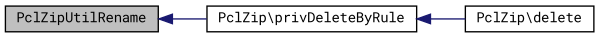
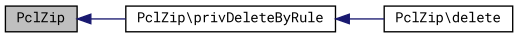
  digraph {
    rankdir=LR
    fontname="Roboto Mono"
    node [color=black fillcolor=white fontname="Roboto Mono" fontsize=10 shape=record style=filled]
    edge [color=midnightblue dir=back fontname="Roboto Mono" fontsize=10 labelfontname=Helvetica labelfontsize=10 style=solid]
-   n1 [fillcolor=grey75 fontcolor=black height=0.2 label=PclZipUtilRename width=0.4]
+   n1 [fillcolor=grey75 fontcolor=black height=0.2 label=PclZip width=0.4]
    n2 [height=0.2 label="PclZip\\privDeleteByRule" width=0.4]
    n3 [height=0.2 label="PclZip\\delete" width=0.4]
    n1 -> n2
    n2 -> n3
  }
